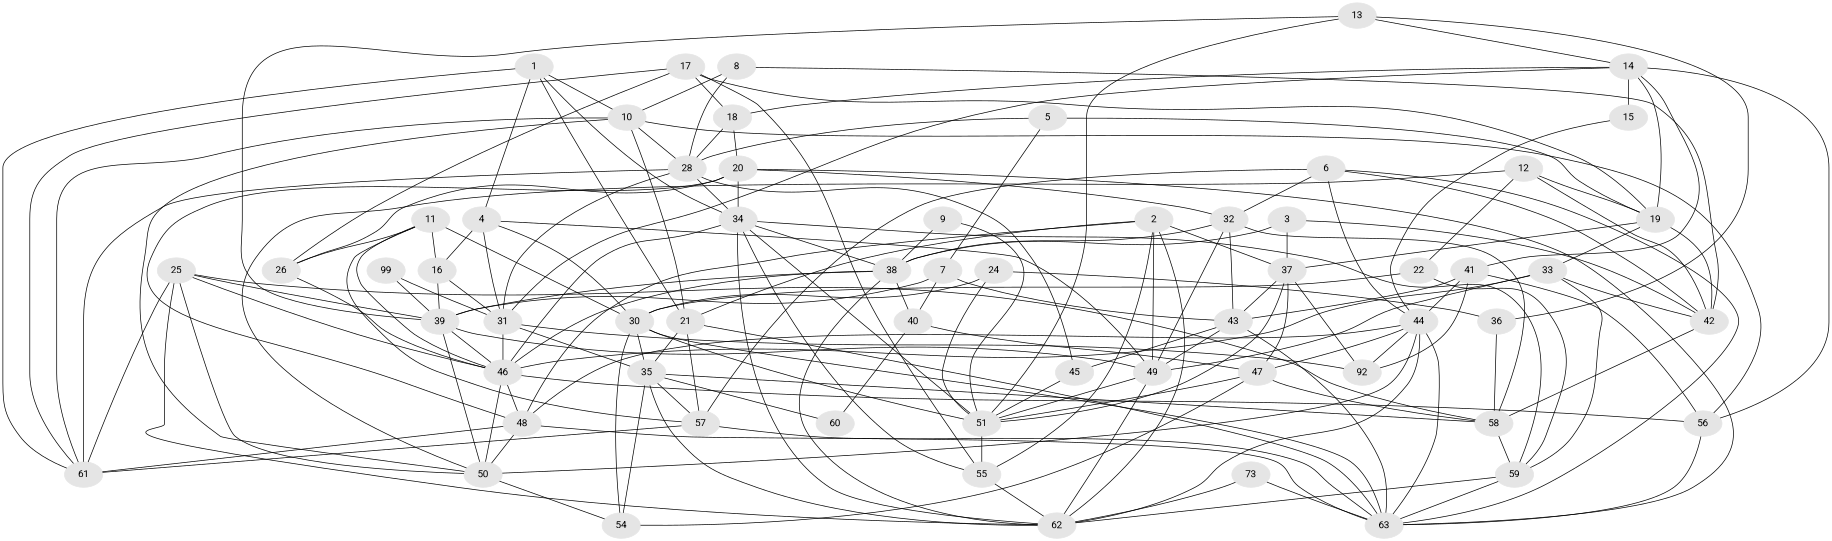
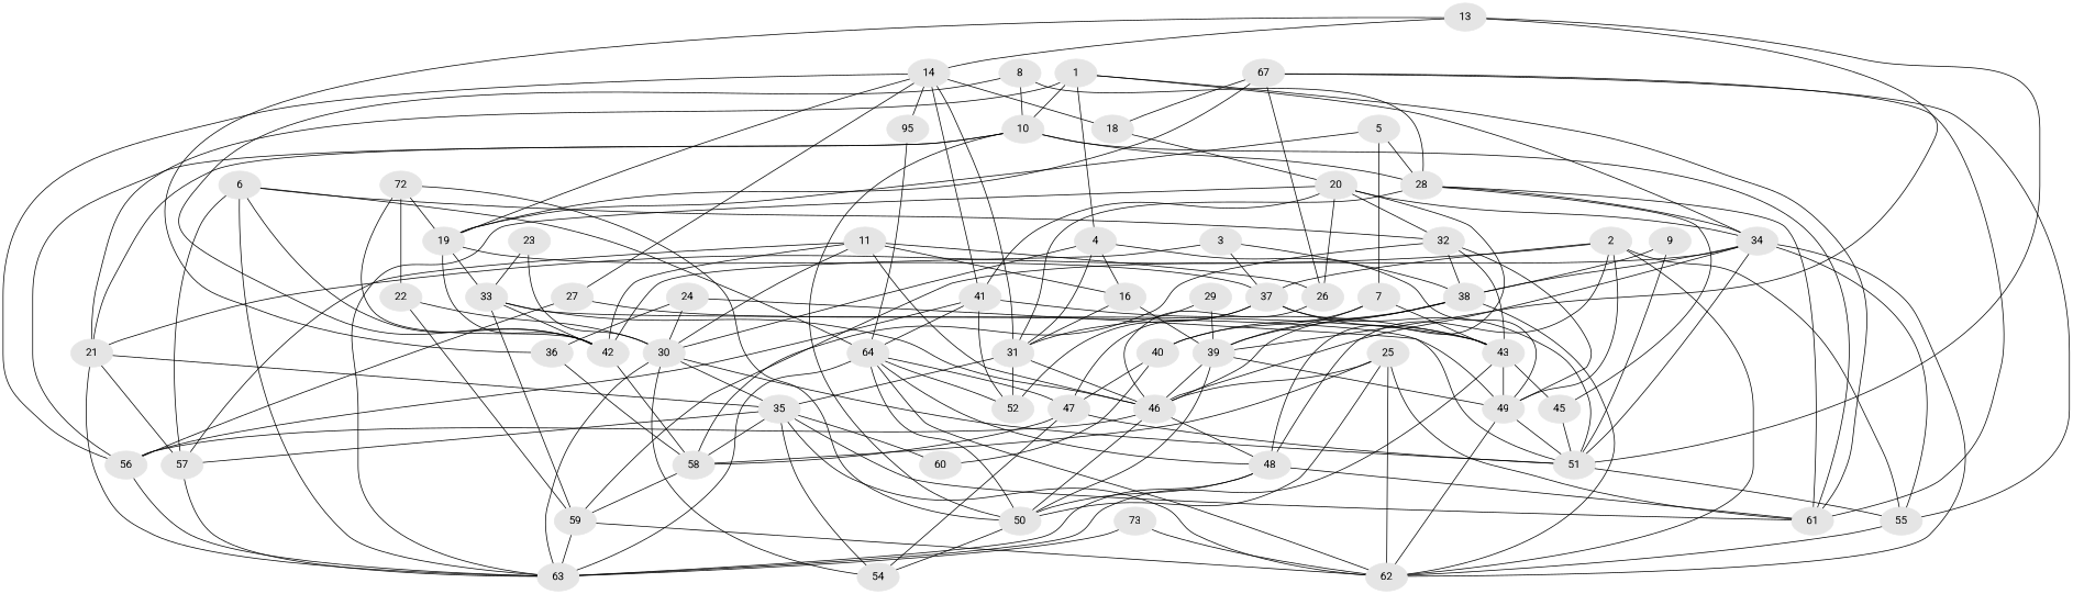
  graph {
    fontname=Roboto
    node [color=gray90 fontname=Roboto style=filled]
    edge [fontname=Roboto weight=1.0]
    1
    4
    10
    21
    34
    61
    49
    16
    30
    31
    28
    50
    56
    57
    63
    35
    55
    62
    38
    51
    59
    46
    2
    37
    48
    43
-   52 [label=92]
+   52
    47
    3
    42
    39
    40
    58
    54
    5
    7
    19
    33
    45
    6
    32
-   44
+   44 [label=64]
    60
    8
    9
    11
    26
-   12
+   12 [label=72]
    22
    13
    14
    36
-   15
+   15 [label=95]
    18
+   27
    41
    20
-   17
+   17 [label=67]
+   23
    24
    25
-   29 [label=99]
+   29
    n63 [label=73]
    1 -- 4
    1 -- 10
    1 -- 21
    1 -- 34
    1 -- 61
    4 -- 49
    4 -- 16
    4 -- 30
    4 -- 31
    10 -- 21
    10 -- 61
    10 -- 28
    10 -- 50
    10 -- 56
    21 -- 57
    21 -- 63
    21 -- 35
    34 -- 55
    34 -- 62
    34 -- 38
    34 -- 51
    34 -- 59
    34 -- 46
    49 -- 62
    49 -- 51
    16 -- 31
    16 -- 39
    30 -- 63
    30 -- 35
    30 -- 51
    30 -- 54
    31 -- 35
    31 -- 46
    31 -- 52
    28 -- 34
    28 -- 61
    28 -- 31
    28 -- 45
    50 -- 54
    56 -- 63
    57 -- 63
-   57 -- 61
+   35 -- 61
    35 -- 57
    35 -- 62
    35 -- 58
    35 -- 54
    35 -- 60
    55 -- 62
    38 -- 62
    38 -- 46 [weight=2.0]
    38 -- 39
    38 -- 40
    51 -- 55
    59 -- 63
    59 -- 62
    46 -- 50 [weight=2.0]
    46 -- 56
    46 -- 48
    2 -- 21
    2 -- 49
    2 -- 55
    2 -- 62
    2 -- 37
    2 -- 48
    37 -- 51
    37 -- 43
    37 -- 52
    37 -- 47
    48 -- 61
    48 -- 50
    48 -- 63
    43 -- 49
    43 -- 63
    43 -- 45
    47 -- 51
    47 -- 58
    47 -- 54
    3 -- 38
    3 -- 37
    3 -- 42
    42 -- 58
    39 -- 49
    39 -- 50
    39 -- 46
    40 -- 47
    40 -- 60
    58 -- 59
    5 -- 28
    5 -- 7
    5 -- 19
    7 -- 43
    7 -- 39
    7 -- 40
    19 -- 37
    19 -- 42
    19 -- 33
    33 -- 49 [weight=2.0]
    33 -- 59
    33 -- 46
    33 -- 42
    45 -- 51
    6 -- 57
    6 -- 63
    6 -- 42
    6 -- 32
    6 -- 44
    32 -- 49
    32 -- 38
    32 -- 43
    32 -- 58
    44 -- 50
    44 -- 63
    44 -- 62
    44 -- 48
    44 -- 52
    44 -- 47
    8 -- 10
    8 -- 28
    8 -- 42
    9 -- 38
    9 -- 51
    11 -- 16
    11 -- 30
    11 -- 57
    11 -- 46
+   11 -- 42
    11 -- 26
    26 -- 46
    12 -- 50
    12 -- 42
    12 -- 19
    12 -- 22
    22 -- 30
    22 -- 59
    13 -- 51
    13 -- 39
    13 -- 14
    13 -- 36
    14 -- 31
    14 -- 56
    14 -- 19
    14 -- 15
    14 -- 18
+   14 -- 27
    14 -- 41
    36 -- 58
    15 -- 44
-   18 -- 28
    18 -- 20
+   27 -- 56
+   27 -- 43
    41 -- 56
    41 -- 43
    41 -- 52 [weight=2.0]
    41 -- 44
    20 -- 34
    20 -- 63
    20 -- 48
    20 -- 32
    20 -- 26
+   20 -- 41
    17 -- 61
    17 -- 55
    17 -- 19
    17 -- 26
    17 -- 18
+   23 -- 30
+   23 -- 33
    24 -- 30
    24 -- 51
    24 -- 36
    25 -- 61
    25 -- 50
    25 -- 62
    25 -- 46
-   25 -- 39
    25 -- 58
    29 -- 31
    29 -- 39
    n63 -- 63 [weight=2.0]
    n63 -- 62
  }
